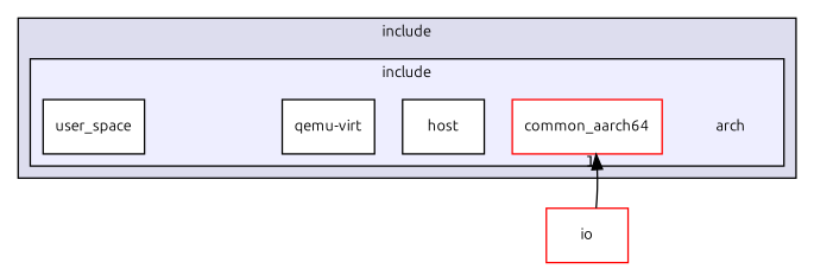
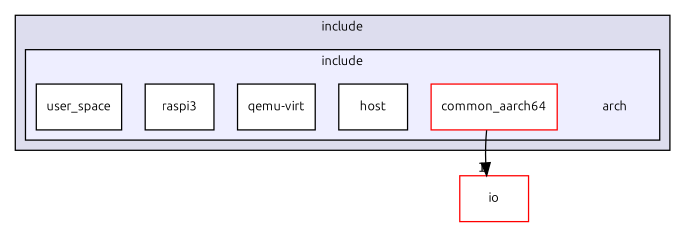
  digraph {
    compound=true
    fontname=Ubuntu
    node [fontname=Ubuntu fontsize=10 shape=box color=black fillcolor=white style=filled]
    n1 [label=arch shape=plaintext color="" fillcolor="" style=""]
    n2 [color=red label=common_aarch64]
    n3 [label=host]
    n4 [label="qemu-virt"]
+   n5 [label=raspi3]
    n6 [label=user_space]
    n7 [color=red label=io]
    subgraph cluster_1 {
      bgcolor="#ddddee"
      fontsize=10
      label=include
      pencolor=black
      subgraph cluster_2 {
        bgcolor="#eeeeff"
        fontsize=10
        pencolor=black
        n1
        n2
        n3
        n4
+       n5
        n6
      }
    }
-   n7 -> n2 [headlabel=1 labeldistance=1.5 labelfontname=Helvetica labelfontsize=10 fontname=Ubuntu]
+   n2 -> n7 [headlabel=1 labeldistance=1.5 labelfontname=Helvetica labelfontsize=10 fontname=Ubuntu]
  }
